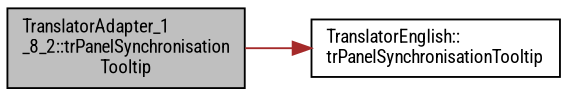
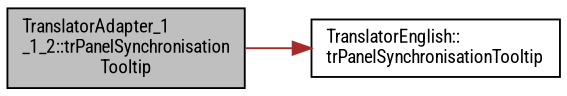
  digraph {
    rankdir=LR
    fontname="Roboto Condensed"
    node [color=black fontname="Roboto Condensed" fontsize=10 shape=record style=filled]
-   n1 [fillcolor=grey75 fontcolor=black height=0.2 label="TranslatorAdapter_1\l_8_2::trPanelSynchronisation\lTooltip" width=0.4]
+   n1 [fillcolor=grey75 fontcolor=black height=0.2 label="TranslatorAdapter_1\l_1_2::trPanelSynchronisation\lTooltip" width=0.4]
    n2 [fillcolor=white height=0.2 label="TranslatorEnglish::\ltrPanelSynchronisationTooltip" width=0.4]
    n1 -> n2 [color=brown fontname="Roboto Condensed" fontsize=10 labelfontname=Helvetica labelfontsize=10 style=solid]
  }
